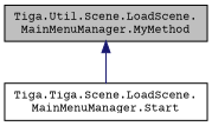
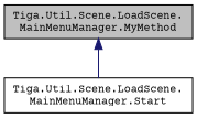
  digraph {
    rankdir=TB
    fontname="Courier Prime"
    node [color=black fontname="Courier Prime" fontsize=10 shape=record style=filled]
    n1 [fillcolor=grey75 fontcolor=black height=0.2 label="Tiga.Util.Scene.LoadScene.\lMainMenuManager.MyMethod" width=0.4]
-   n2 [fillcolor=white height=0.2 label="Tiga.Tiga.Scene.LoadScene.\lMainMenuManager.Start" width=0.4]
+   n2 [fillcolor=white height=0.2 label="Tiga.Util.Scene.LoadScene.\lMainMenuManager.Start" width=0.4]
    n1 -> n2 [color=midnightblue dir=back fontname="Courier Prime" fontsize=10 labelfontname=Helvetica labelfontsize=10 style=solid]
  }
